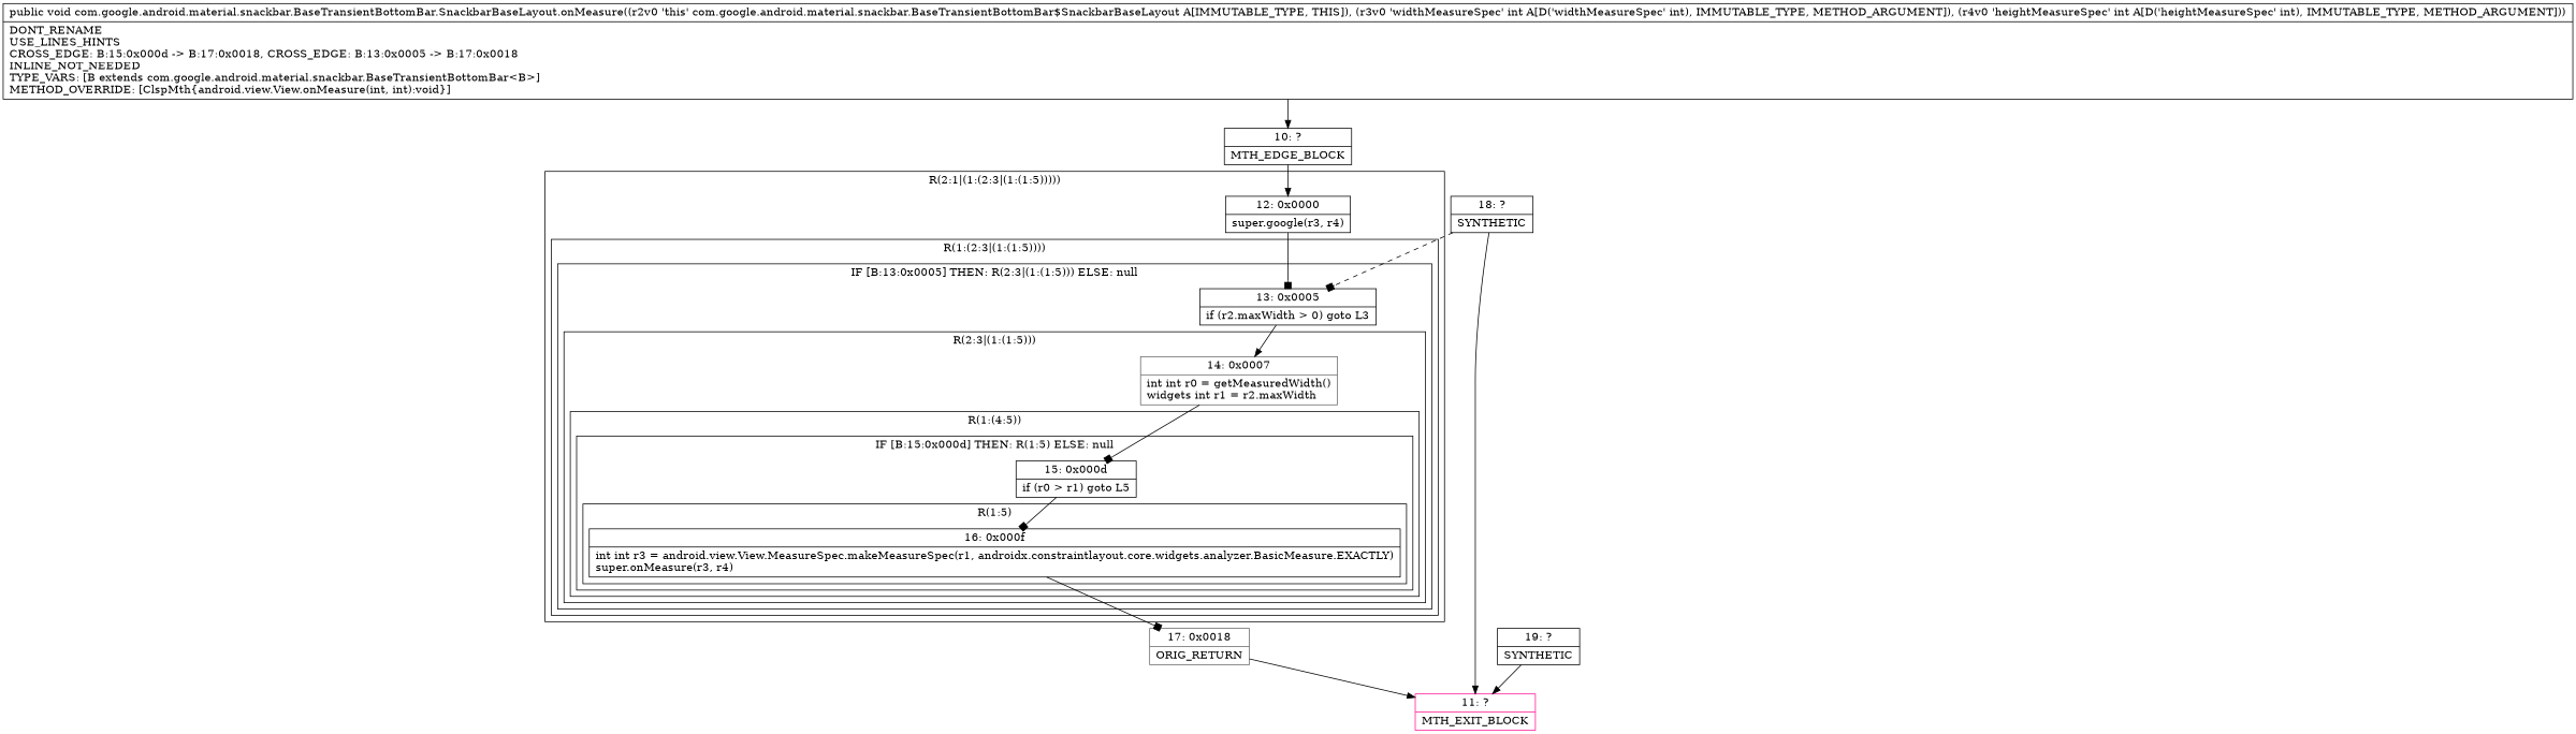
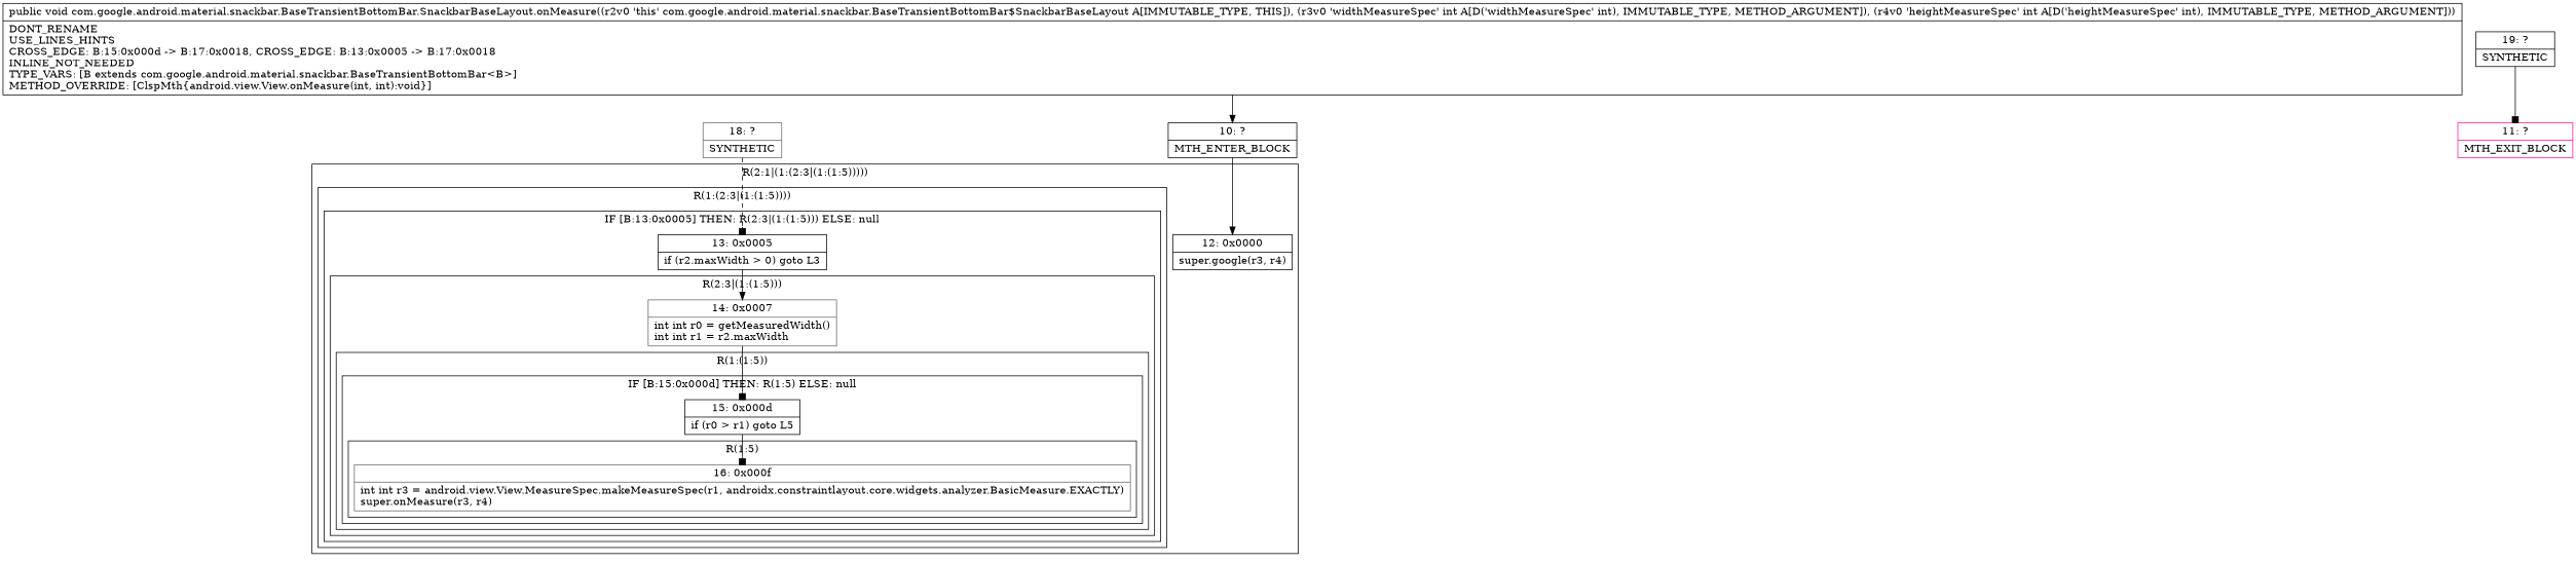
  digraph {
    node [color=black shape=record]
    edge [arrowhead=normal]
-   n1 [label="{16\:\ 0x000f|int int r3 = android.view.View.MeasureSpec.makeMeasureSpec(r1, androidx.constraintlayout.core.widgets.analyzer.BasicMeasure.EXACTLY)\lsuper.onMeasure(r3, r4)\l}"]
+   n1 [color=gray40 label="{16\:\ 0x000f|int int r3 = android.view.View.MeasureSpec.makeMeasureSpec(r1, androidx.constraintlayout.core.widgets.analyzer.BasicMeasure.EXACTLY)\lsuper.onMeasure(r3, r4)\l}"]
    n2 [label="{15\:\ 0x000d|if (r0 \> r1) goto L5\l}"]
-   n3 [color=gray40 label="{14\:\ 0x0007|int int r0 = getMeasuredWidth()\lwidgets int r1 = r2.maxWidth\l}"]
+   n3 [color=gray40 label="{14\:\ 0x0007|int int r0 = getMeasuredWidth()\lint int r1 = r2.maxWidth\l}"]
    n4 [label="{13\:\ 0x0005|if (r2.maxWidth \> 0) goto L3\l}"]
    n5 [label="{12\:\ 0x0000|super.google(r3, r4)\l}"]
-   n6 [color=gray40 label="{17\:\ 0x0018|ORIG_RETURN\l}"]
-   n7 [label="{18\:\ ?|SYNTHETIC\l}"]
+   n7 [color=gray40 label="{18\:\ ?|SYNTHETIC\l}"]
    n8 [color=deeppink label="{11\:\ ?|MTH_EXIT_BLOCK\l}"]
    n9 [label="{19\:\ ?|SYNTHETIC\l}"]
-   n10 [label="{10\:\ ?|MTH_EDGE_BLOCK\l}"]
+   n10 [label="{10\:\ ?|MTH_ENTER_BLOCK\l}"]
    n11 [label="{public void com.google.android.material.snackbar.BaseTransientBottomBar.SnackbarBaseLayout.onMeasure((r2v0 'this' com.google.android.material.snackbar.BaseTransientBottomBar$SnackbarBaseLayout A[IMMUTABLE_TYPE, THIS]), (r3v0 'widthMeasureSpec' int A[D('widthMeasureSpec' int), IMMUTABLE_TYPE, METHOD_ARGUMENT]), (r4v0 'heightMeasureSpec' int A[D('heightMeasureSpec' int), IMMUTABLE_TYPE, METHOD_ARGUMENT]))  | DONT_RENAME\lUSE_LINES_HINTS\lCROSS_EDGE: B:15:0x000d \-\> B:17:0x0018, CROSS_EDGE: B:13:0x0005 \-\> B:17:0x0018\lINLINE_NOT_NEEDED\lTYPE_VARS: [B extends com.google.android.material.snackbar.BaseTransientBottomBar\<B\>]\lMETHOD_OVERRIDE: [ClspMth\{android.view.View.onMeasure(int, int):void\}]\l}"]
    subgraph cluster_1 {
      label="R(2:1|(1:(2:3|(1:(1:5)))))"
      n5
      subgraph cluster_2 {
        label="R(1:(2:3|(1:(1:5))))"
        subgraph cluster_3 {
          label="IF [B:13:0x0005] THEN: R(2:3|(1:(1:5))) ELSE: null"
          n4
          subgraph cluster_4 {
            label="R(2:3|(1:(1:5)))"
            n3
            subgraph cluster_5 {
-             label="R(1:(4:5))"
+             label="R(1:(1:5))"
              subgraph cluster_6 {
                label="IF [B:15:0x000d] THEN: R(1:5) ELSE: null"
                n2
                subgraph cluster_7 {
                  label="R(1:5)"
                  n1
                }
              }
            }
          }
        }
      }
    }
-   n1 -> n6 [arrowhead=box]
    n2 -> n1 [arrowhead=box]
    n3 -> n2 [arrowhead=box]
    n4 -> n3
-   n5 -> n4 [arrowhead=box]
-   n6 -> n8
    n7 -> n4 [arrowhead=box style=dashed]
-   n7 -> n8
-   n9 -> n8
+   n9 -> n8 [arrowhead=box]
    n10 -> n5
    n11 -> n10
  }
